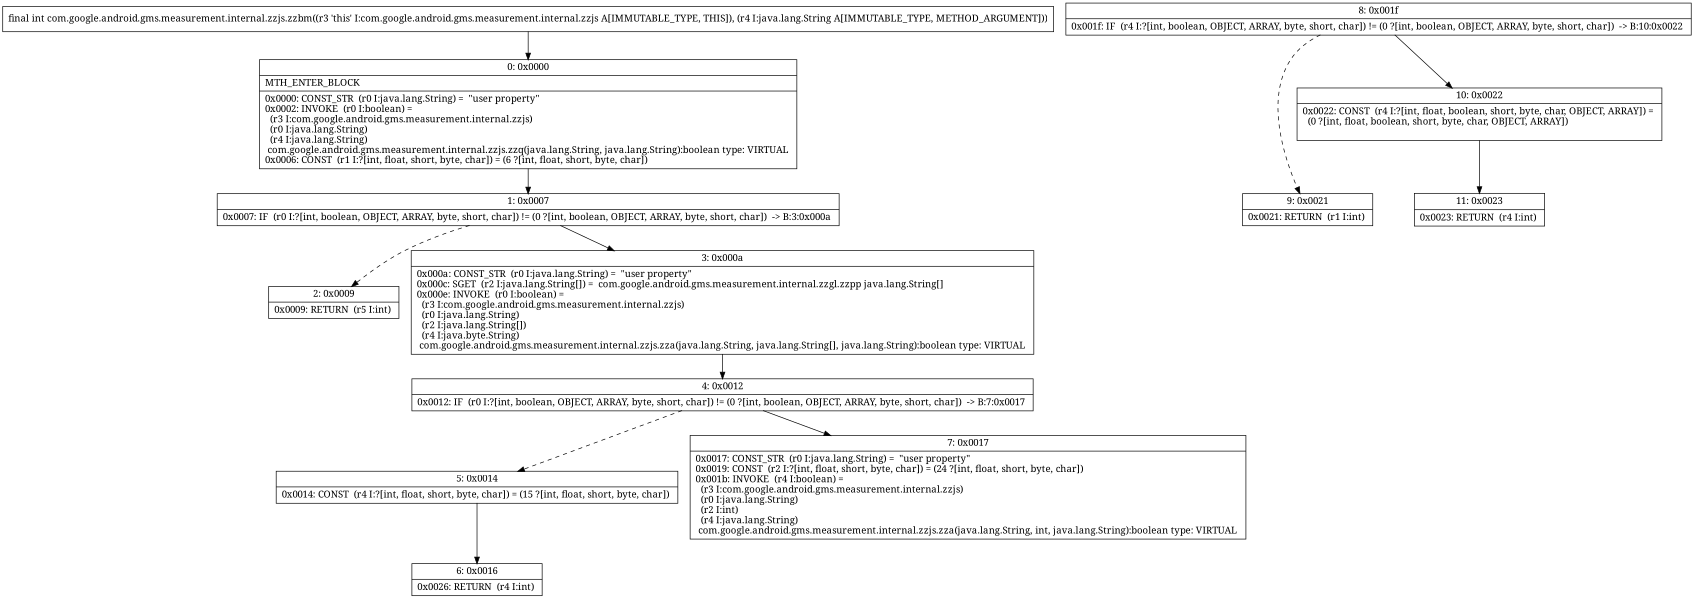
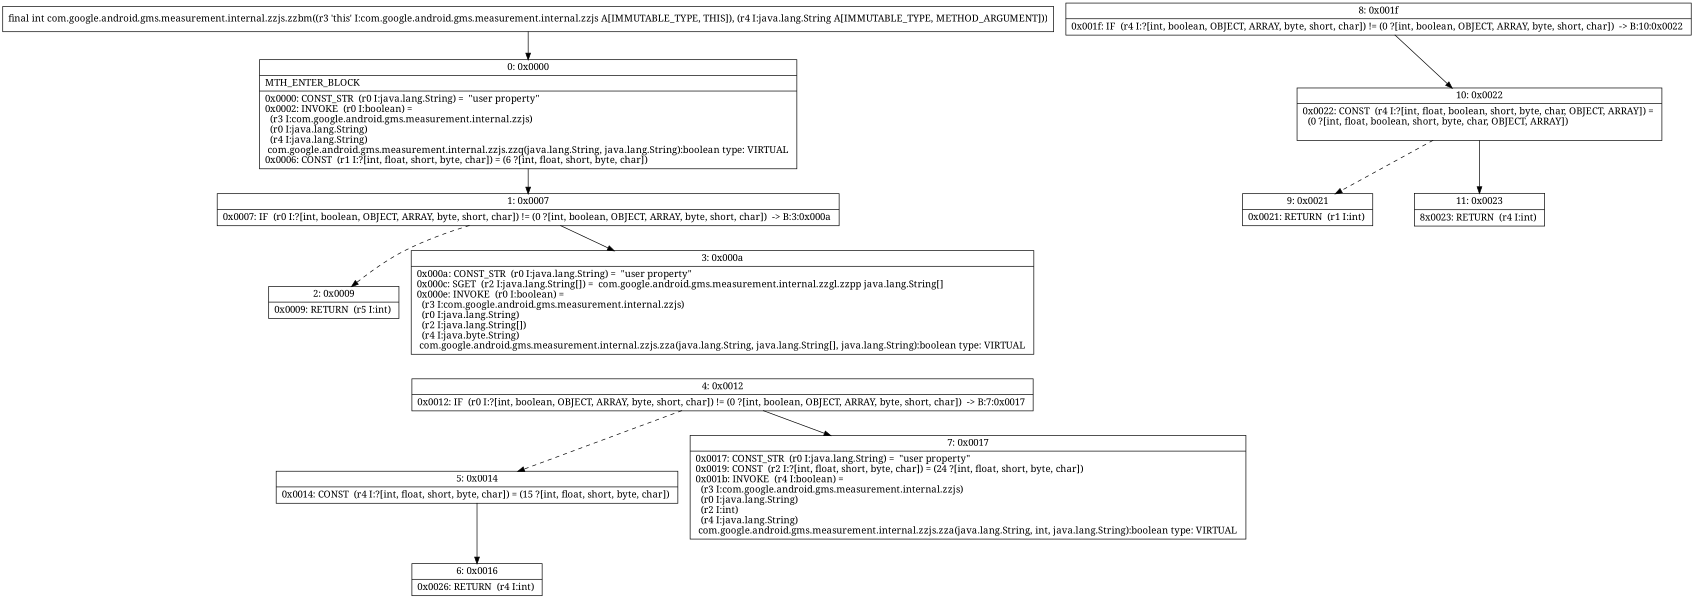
  digraph {
    fontname="Noto Serif"
    node [fontname="Noto Serif" shape=record]
    edge [fontname="Noto Serif"]
    n1 [label="{0\:\ 0x0000|MTH_ENTER_BLOCK\l|0x0000: CONST_STR  (r0 I:java.lang.String) =  \"user property\" \l0x0002: INVOKE  (r0 I:boolean) = \l  (r3 I:com.google.android.gms.measurement.internal.zzjs)\l  (r0 I:java.lang.String)\l  (r4 I:java.lang.String)\l com.google.android.gms.measurement.internal.zzjs.zzq(java.lang.String, java.lang.String):boolean type: VIRTUAL \l0x0006: CONST  (r1 I:?[int, float, short, byte, char]) = (6 ?[int, float, short, byte, char]) \l}"]
    n2 [label="{1\:\ 0x0007|0x0007: IF  (r0 I:?[int, boolean, OBJECT, ARRAY, byte, short, char]) != (0 ?[int, boolean, OBJECT, ARRAY, byte, short, char])  \-\> B:3:0x000a \l}"]
    n3 [label="{2\:\ 0x0009|0x0009: RETURN  (r5 I:int) \l}"]
    n4 [label="{3\:\ 0x000a|0x000a: CONST_STR  (r0 I:java.lang.String) =  \"user property\" \l0x000c: SGET  (r2 I:java.lang.String[]) =  com.google.android.gms.measurement.internal.zzgl.zzpp java.lang.String[] \l0x000e: INVOKE  (r0 I:boolean) = \l  (r3 I:com.google.android.gms.measurement.internal.zzjs)\l  (r0 I:java.lang.String)\l  (r2 I:java.lang.String[])\l  (r4 I:java.byte.String)\l com.google.android.gms.measurement.internal.zzjs.zza(java.lang.String, java.lang.String[], java.lang.String):boolean type: VIRTUAL \l}"]
    n5 [label="{4\:\ 0x0012|0x0012: IF  (r0 I:?[int, boolean, OBJECT, ARRAY, byte, short, char]) != (0 ?[int, boolean, OBJECT, ARRAY, byte, short, char])  \-\> B:7:0x0017 \l}"]
    n6 [label="{5\:\ 0x0014|0x0014: CONST  (r4 I:?[int, float, short, byte, char]) = (15 ?[int, float, short, byte, char]) \l}"]
    n7 [label="{7\:\ 0x0017|0x0017: CONST_STR  (r0 I:java.lang.String) =  \"user property\" \l0x0019: CONST  (r2 I:?[int, float, short, byte, char]) = (24 ?[int, float, short, byte, char]) \l0x001b: INVOKE  (r4 I:boolean) = \l  (r3 I:com.google.android.gms.measurement.internal.zzjs)\l  (r0 I:java.lang.String)\l  (r2 I:int)\l  (r4 I:java.lang.String)\l com.google.android.gms.measurement.internal.zzjs.zza(java.lang.String, int, java.lang.String):boolean type: VIRTUAL \l}"]
    n8 [label="{6\:\ 0x0016|0x0026: RETURN  (r4 I:int) \l}"]
    n9 [label="{8\:\ 0x001f|0x001f: IF  (r4 I:?[int, boolean, OBJECT, ARRAY, byte, short, char]) != (0 ?[int, boolean, OBJECT, ARRAY, byte, short, char])  \-\> B:10:0x0022 \l}"]
    n10 [label="{9\:\ 0x0021|0x0021: RETURN  (r1 I:int) \l}"]
    n11 [label="{10\:\ 0x0022|0x0022: CONST  (r4 I:?[int, float, boolean, short, byte, char, OBJECT, ARRAY]) = \l  (0 ?[int, float, boolean, short, byte, char, OBJECT, ARRAY])\l \l}"]
-   n12 [label="{11\:\ 0x0023|0x0023: RETURN  (r4 I:int) \l}"]
+   n12 [label="{11\:\ 0x0023|8x0023: RETURN  (r4 I:int) \l}"]
    n13 [label="{final int com.google.android.gms.measurement.internal.zzjs.zzbm((r3 'this' I:com.google.android.gms.measurement.internal.zzjs A[IMMUTABLE_TYPE, THIS]), (r4 I:java.lang.String A[IMMUTABLE_TYPE, METHOD_ARGUMENT])) }"]
    n1 -> n2
    n2 -> n3 [style=dashed]
    n2 -> n4
-   n4 -> n5
    n5 -> n6 [style=dashed]
    n5 -> n7
    n6 -> n8
-   n9 -> n10 [style=dashed]
+   n11 -> n10 [style=dashed]
    n9 -> n11
    n11 -> n12
    n13 -> n1
  }
